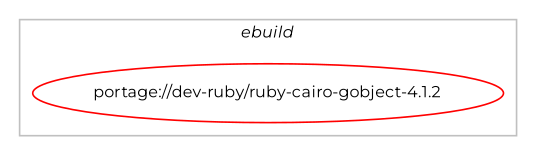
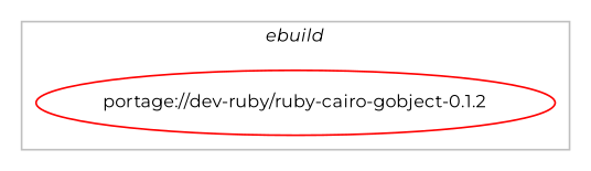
  digraph {
    compound=true
    concentrate=true
    fontname=Montserrat
    fontsize=10
    newrank=true
    rankdir=LR
    ranksep=1.5
-   n1 [color=red fontname=Montserrat fontsize=10 label="portage://dev-ruby/ruby-cairo-gobject-4.1.2" width=4]
+   n1 [color=red fontname=Montserrat fontsize=10 label="portage://dev-ruby/ruby-cairo-gobject-0.1.2" width=4]
    subgraph cluster_1 {
      color=gray
      label=<<i>ebuild</i>>
      n1
    }
    subgraph cluster_2 {
      color=gray
      label=<<i>dependencies</i>>
      subgraph cluster_3 {
        color=gray
        fillcolor="#eeeeee"
        label=<<i>compile</i>>
        style=filled
      }
      subgraph cluster_4 {
        color=gray
        fillcolor="#eeeeee"
        label=<<i>compile and run</i>>
        style=filled
      }
      subgraph cluster_5 {
        color=gray
        fillcolor="#eeeeee"
        label=<<i>run</i>>
        style=filled
      }
    }
    subgraph cluster_6 {
      color=gray
      label=<<i>candidates</i>>
      rank=same
    }
  }
